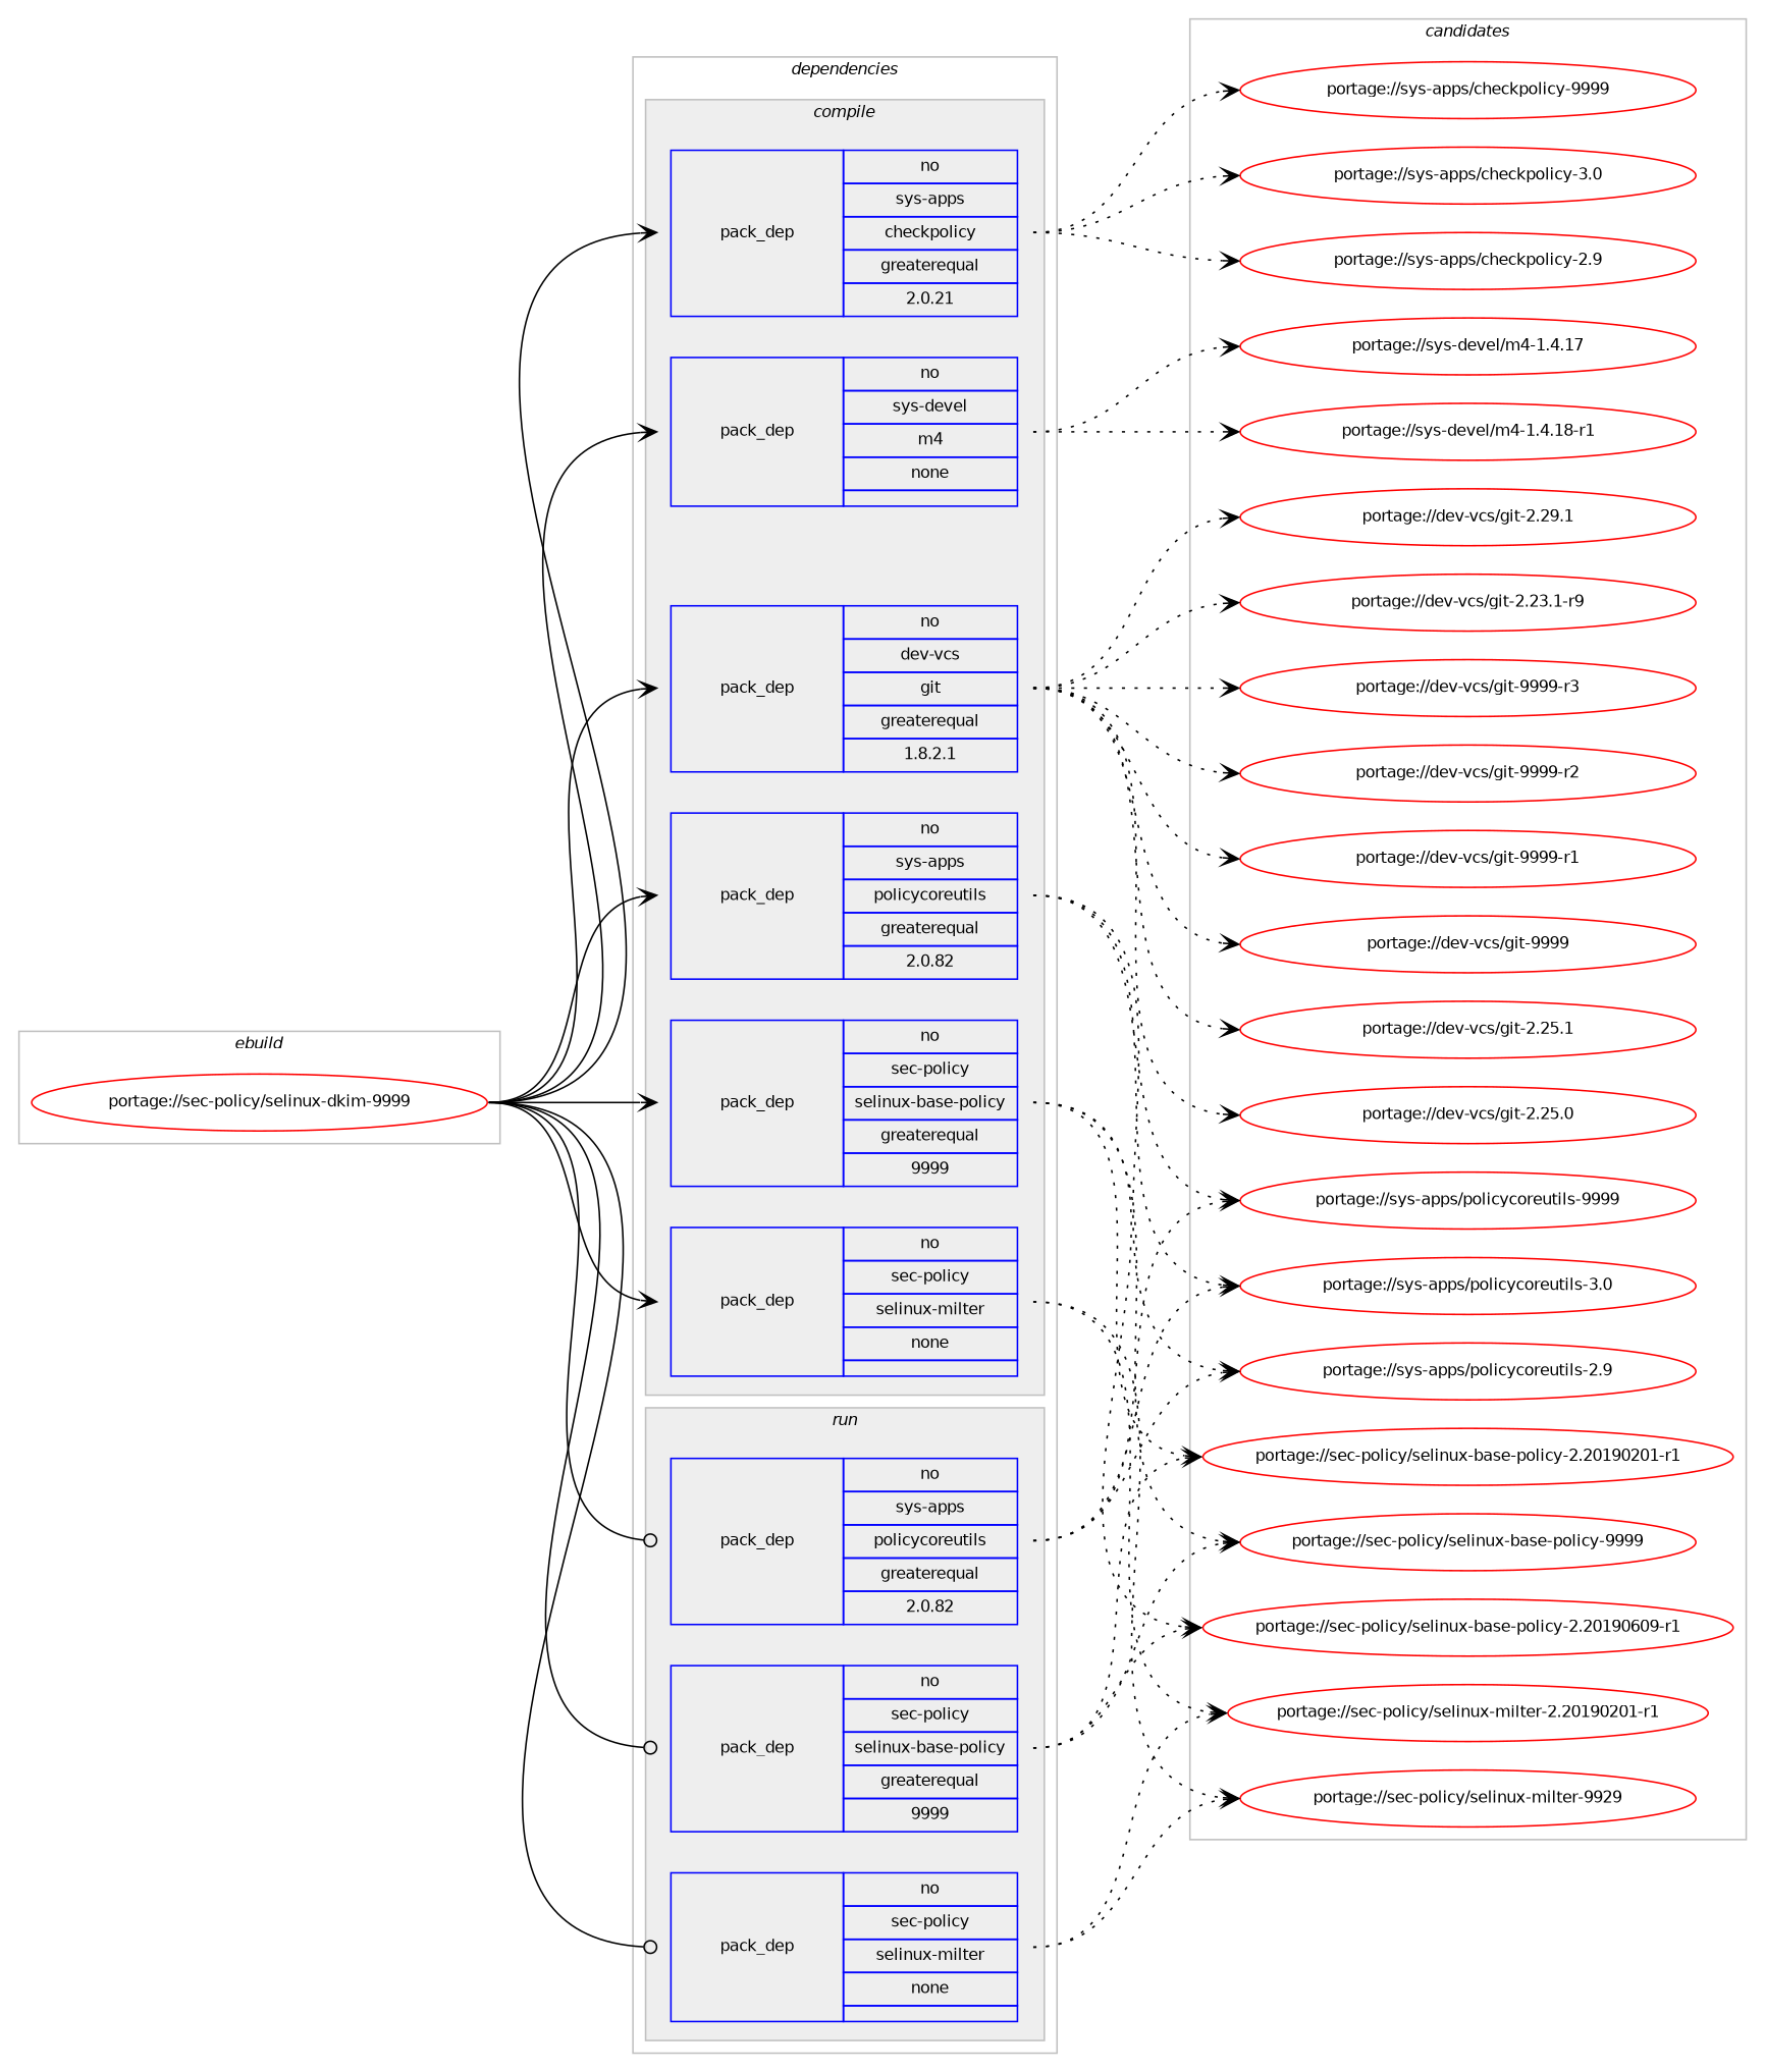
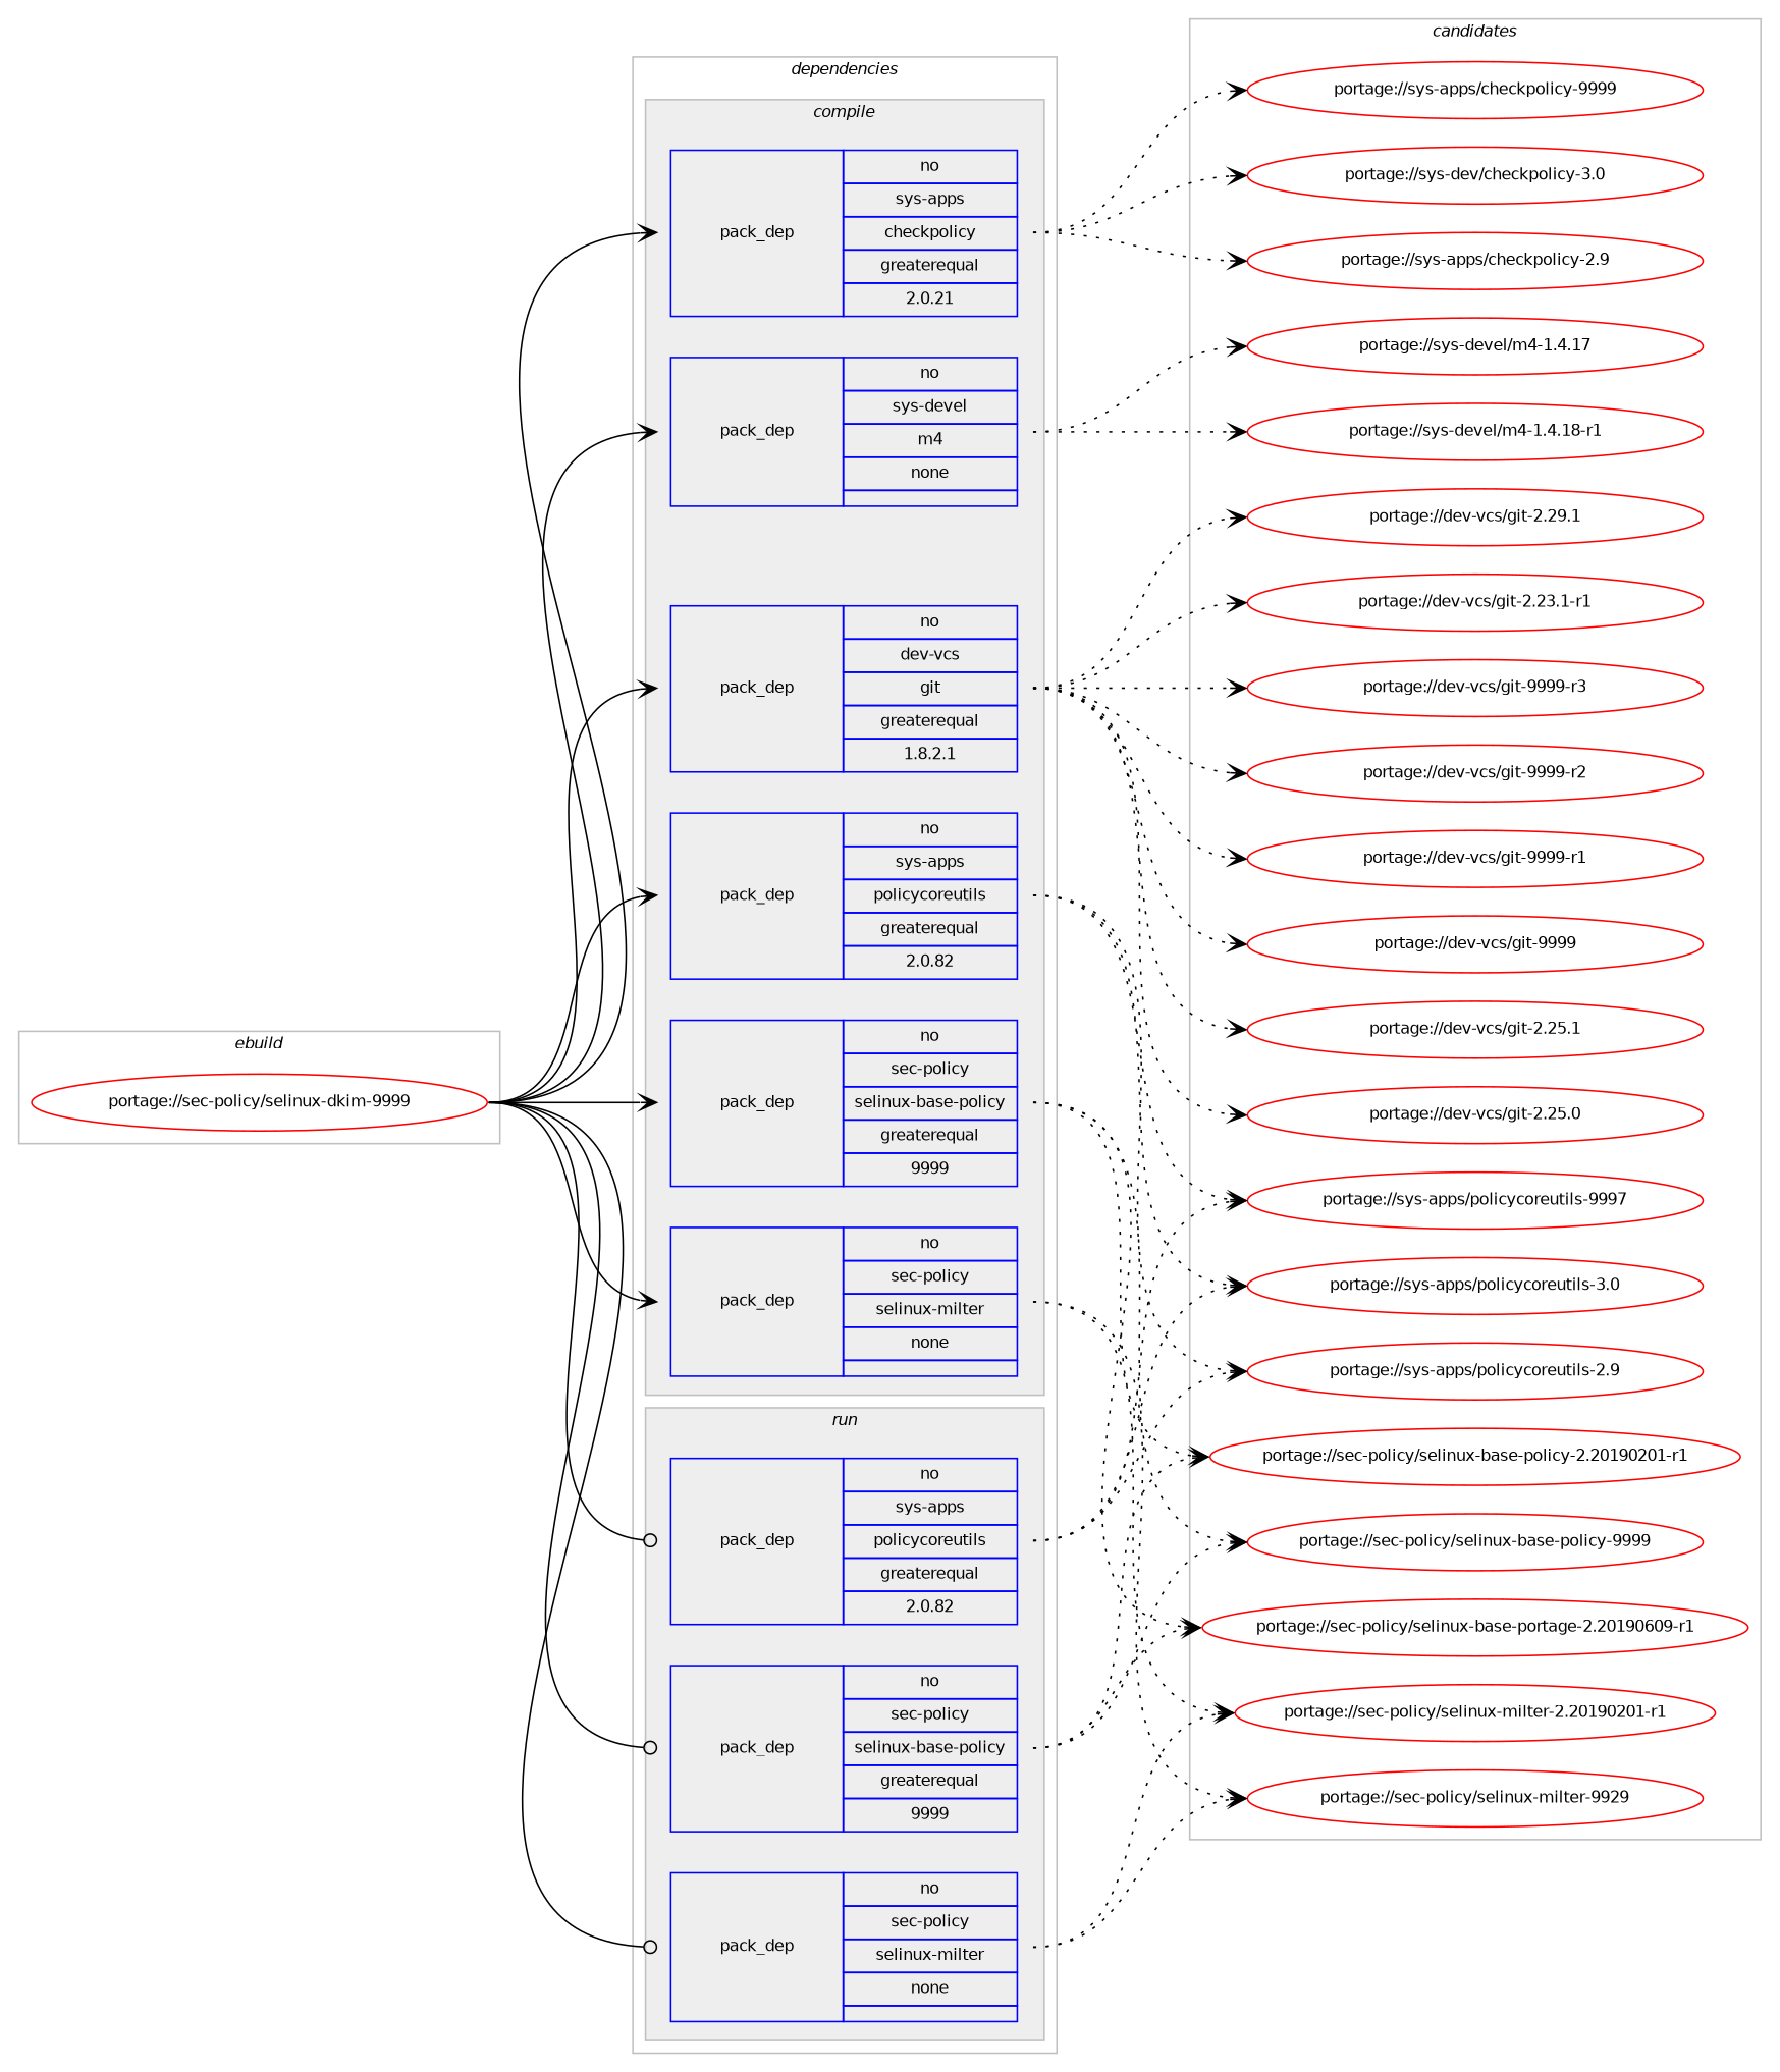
  digraph {
    compound=true
    concentrate=true
    fontname=Helvetica
    fontsize=10
    newrank=true
    rankdir=LR
    ranksep=1.5
    node [color=red fontname=Helvetica fontsize=10]
    edge [arrowhead=vee headport=w style=dotted tailport=e weight=100]
    n1 [label="portage://sec-policy/selinux-dkim-9999" width=4]
    n2 [color=blue label=<<TABLE BORDER="0" CELLBORDER="1" CELLSPACING="0" CELLPADDING="4" WIDTH="220"><TR><TD ROWSPAN="6" CELLPADDING="30">pack_dep</TD></TR><TR><TD WIDTH="110">no</TD></TR><TR><TD>dev-vcs</TD></TR><TR><TD>git</TD></TR><TR><TD>greaterequal</TD></TR><TR><TD>1.8.2.1</TD></TR></TABLE>> shape=none]
    n3 [color=blue label=<<TABLE BORDER="0" CELLBORDER="1" CELLSPACING="0" CELLPADDING="4" WIDTH="220"><TR><TD ROWSPAN="6" CELLPADDING="30">pack_dep</TD></TR><TR><TD WIDTH="110">no</TD></TR><TR><TD>sec-policy</TD></TR><TR><TD>selinux-base-policy</TD></TR><TR><TD>greaterequal</TD></TR><TR><TD>9999</TD></TR></TABLE>> shape=none]
    n4 [color=blue label=<<TABLE BORDER="0" CELLBORDER="1" CELLSPACING="0" CELLPADDING="4" WIDTH="220"><TR><TD ROWSPAN="6" CELLPADDING="30">pack_dep</TD></TR><TR><TD WIDTH="110">no</TD></TR><TR><TD>sec-policy</TD></TR><TR><TD>selinux-milter</TD></TR><TR><TD>none</TD></TR><TR><TD></TD></TR></TABLE>> shape=none]
    n5 [color=blue label=<<TABLE BORDER="0" CELLBORDER="1" CELLSPACING="0" CELLPADDING="4" WIDTH="220"><TR><TD ROWSPAN="6" CELLPADDING="30">pack_dep</TD></TR><TR><TD WIDTH="110">no</TD></TR><TR><TD>sys-apps</TD></TR><TR><TD>checkpolicy</TD></TR><TR><TD>greaterequal</TD></TR><TR><TD>2.0.21</TD></TR></TABLE>> shape=none]
    n6 [color=blue label=<<TABLE BORDER="0" CELLBORDER="1" CELLSPACING="0" CELLPADDING="4" WIDTH="220"><TR><TD ROWSPAN="6" CELLPADDING="30">pack_dep</TD></TR><TR><TD WIDTH="110">no</TD></TR><TR><TD>sys-apps</TD></TR><TR><TD>policycoreutils</TD></TR><TR><TD>greaterequal</TD></TR><TR><TD>2.0.82</TD></TR></TABLE>> shape=none]
    n7 [color=blue label=<<TABLE BORDER="0" CELLBORDER="1" CELLSPACING="0" CELLPADDING="4" WIDTH="220"><TR><TD ROWSPAN="6" CELLPADDING="30">pack_dep</TD></TR><TR><TD WIDTH="110">no</TD></TR><TR><TD>sys-devel</TD></TR><TR><TD>m4</TD></TR><TR><TD>none</TD></TR><TR><TD></TD></TR></TABLE>> shape=none]
    n8 [color=blue label=<<TABLE BORDER="0" CELLBORDER="1" CELLSPACING="0" CELLPADDING="4" WIDTH="220"><TR><TD ROWSPAN="6" CELLPADDING="30">pack_dep</TD></TR><TR><TD WIDTH="110">no</TD></TR><TR><TD>sec-policy</TD></TR><TR><TD>selinux-base-policy</TD></TR><TR><TD>greaterequal</TD></TR><TR><TD>9999</TD></TR></TABLE>> shape=none]
    n9 [color=blue label=<<TABLE BORDER="0" CELLBORDER="1" CELLSPACING="0" CELLPADDING="4" WIDTH="220"><TR><TD ROWSPAN="6" CELLPADDING="30">pack_dep</TD></TR><TR><TD WIDTH="110">no</TD></TR><TR><TD>sec-policy</TD></TR><TR><TD>selinux-milter</TD></TR><TR><TD>none</TD></TR><TR><TD></TD></TR></TABLE>> shape=none]
    n10 [color=blue label=<<TABLE BORDER="0" CELLBORDER="1" CELLSPACING="0" CELLPADDING="4" WIDTH="220"><TR><TD ROWSPAN="6" CELLPADDING="30">pack_dep</TD></TR><TR><TD WIDTH="110">no</TD></TR><TR><TD>sys-apps</TD></TR><TR><TD>policycoreutils</TD></TR><TR><TD>greaterequal</TD></TR><TR><TD>2.0.82</TD></TR></TABLE>> shape=none]
    n11 [label="portage://dev-vcs/git-9999-r3" width=4]
    n12 [label="portage://dev-vcs/git-9999-r2" width=4]
    n13 [label="portage://dev-vcs/git-9999-r1" width=4]
    n14 [label="portage://dev-vcs/git-9999" width=4]
    n15 [label="portage://dev-vcs/git-2.25.1" width=4]
    n16 [label="portage://dev-vcs/git-2.25.0" width=4]
    n17 [label="portage://dev-vcs/git-2.29.1" width=4]
-   n18 [label="portage://dev-vcs/git-2.23.1-r9" width=4]
+   n18 [label="portage://dev-vcs/git-2.23.1-r1" width=4]
    n19 [label="portage://sec-policy/selinux-base-policy-9999" width=4]
-   n20 [label="portage://sec-policy/selinux-base-policy-2.20190609-r1" width=4]
+   n20 [label="portage://sec-policy/selinux-base-portage-2.20190609-r1" width=4]
    n21 [label="portage://sec-policy/selinux-base-policy-2.20190201-r1" width=4]
    n22 [label="portage://sec-policy/selinux-milter-9929" width=4]
    n23 [label="portage://sec-policy/selinux-milter-2.20190201-r1" width=4]
    n24 [label="portage://sys-apps/checkpolicy-9999" width=4]
-   n25 [label="portage://sys-apps/checkpolicy-3.0" width=4]
+   n25 [label="portage://sys-dev/checkpolicy-3.0" width=4]
    n26 [label="portage://sys-apps/checkpolicy-2.9" width=4]
-   n27 [label="portage://sys-apps/policycoreutils-9999" width=4]
+   n27 [label="portage://sys-apps/policycoreutils-9997" width=4]
    n28 [label="portage://sys-apps/policycoreutils-3.0" width=4]
    n29 [label="portage://sys-apps/policycoreutils-2.9" width=4]
    n30 [label="portage://sys-devel/m4-1.4.18-r1" width=4]
    n31 [label="portage://sys-devel/m4-1.4.17" width=4]
    subgraph cluster_1 {
      color=gray
      label=<<i>ebuild</i>>
      rank=same
      n1
    }
    subgraph cluster_2 {
      color=gray
      label=<<i>dependencies</i>>
      subgraph cluster_3 {
        color=gray
        fillcolor="#eeeeee"
        label=<<i>compile</i>>
        style=filled
        subgraph sub_4 {
          color=gray
          fillcolor="#eeeeee"
          label=<<i>compile</i>>
          style=filled
          n2
        }
        subgraph sub_5 {
          color=gray
          fillcolor="#eeeeee"
          label=<<i>compile</i>>
          style=filled
          n3
        }
        subgraph sub_6 {
          color=gray
          fillcolor="#eeeeee"
          label=<<i>compile</i>>
          style=filled
          n4
        }
        subgraph sub_7 {
          color=gray
          fillcolor="#eeeeee"
          label=<<i>compile</i>>
          style=filled
          n5
        }
        subgraph sub_8 {
          color=gray
          fillcolor="#eeeeee"
          label=<<i>compile</i>>
          style=filled
          n6
        }
        subgraph sub_9 {
          color=gray
          fillcolor="#eeeeee"
          label=<<i>compile</i>>
          style=filled
          n7
        }
      }
      subgraph cluster_10 {
        color=gray
        fillcolor="#eeeeee"
        label=<<i>compile and run</i>>
        style=filled
      }
      subgraph cluster_11 {
        color=gray
        fillcolor="#eeeeee"
        label=<<i>run</i>>
        style=filled
        subgraph sub_12 {
          color=gray
          fillcolor="#eeeeee"
          label=<<i>run</i>>
          style=filled
          n8
        }
        subgraph sub_13 {
          color=gray
          fillcolor="#eeeeee"
          label=<<i>run</i>>
          style=filled
          n9
        }
        subgraph sub_14 {
          color=gray
          fillcolor="#eeeeee"
          label=<<i>run</i>>
          style=filled
          n10
        }
      }
    }
    subgraph cluster_15 {
      color=gray
      label=<<i>candidates</i>>
      rank=same
      subgraph sub_16 {
        color=black
        label=<<i>candidates</i>>
        nodesep=1
        rank=same
        n11
        n12
        n13
        n14
        n15
        n16
        n17
        n18
      }
      subgraph sub_17 {
        color=black
        label=<<i>candidates</i>>
        nodesep=1
        rank=same
        n19
        n20
        n21
      }
      subgraph sub_18 {
        color=black
        label=<<i>candidates</i>>
        nodesep=1
        rank=same
        n22
        n23
      }
      subgraph sub_19 {
        color=black
        label=<<i>candidates</i>>
        nodesep=1
        rank=same
        n24
        n25
        n26
      }
      subgraph sub_20 {
        color=black
        label=<<i>candidates</i>>
        nodesep=1
        rank=same
        n27
        n28
        n29
      }
      subgraph sub_21 {
        color=black
        label=<<i>candidates</i>>
        nodesep=1
        rank=same
        n30
        n31
      }
      subgraph sub_22 {
        color=black
        label=<<i>candidates</i>>
        nodesep=1
        rank=same
        n19
        n20
        n21
      }
      subgraph sub_23 {
        color=black
        label=<<i>candidates</i>>
        nodesep=1
        rank=same
        n22
        n23
      }
      subgraph sub_24 {
        color=black
        label=<<i>candidates</i>>
        nodesep=1
        rank=same
        n27
        n28
        n29
      }
    }
    n1 -> n2 [style=solid weight=20]
    n1 -> n3 [style=solid weight=20]
    n1 -> n4 [style=solid weight=20]
    n1 -> n5 [style=solid weight=20]
    n1 -> n6 [style=solid weight=20]
    n1 -> n7 [style=solid weight=20]
    n1 -> n8 [arrowhead=odot style=solid weight=20]
    n1 -> n9 [arrowhead=odot style=solid weight=20]
    n1 -> n10 [arrowhead=odot style=solid weight=20]
    n2 -> n11
    n2 -> n12
    n2 -> n13
    n2 -> n14
    n2 -> n15
    n2 -> n16
    n2 -> n17
    n2 -> n18
    n3 -> n19
    n3 -> n20
    n3 -> n21
    n4 -> n22
    n4 -> n23
    n5 -> n24
    n5 -> n25
    n5 -> n26
    n6 -> n27
    n6 -> n28
    n6 -> n29
    n7 -> n30
    n7 -> n31
    n8 -> n19
    n8 -> n20
    n8 -> n21
    n9 -> n22
    n9 -> n23
    n10 -> n27
    n10 -> n28
    n10 -> n29
  }
